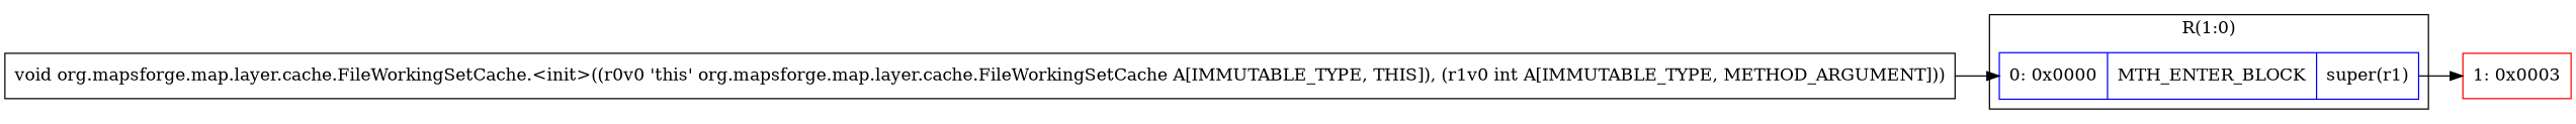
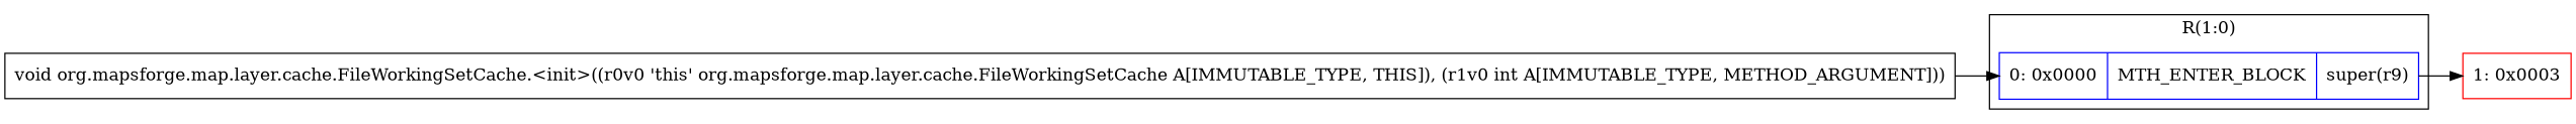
  digraph {
    rankdir=LR
    node [shape=record]
-   n1 [color=blue label="{0\:\ 0x0000|MTH_ENTER_BLOCK\l|super(r1)\l}"]
+   n1 [color=blue label="{0\:\ 0x0000|MTH_ENTER_BLOCK\l|super(r9)\l}"]
    n2 [color=red label="{1\:\ 0x0003}"]
    n3 [label="{void org.mapsforge.map.layer.cache.FileWorkingSetCache.\<init\>((r0v0 'this' org.mapsforge.map.layer.cache.FileWorkingSetCache A[IMMUTABLE_TYPE, THIS]), (r1v0 int A[IMMUTABLE_TYPE, METHOD_ARGUMENT])) }"]
    subgraph cluster_1 {
      label="R(1:0)"
      n1
    }
    n1 -> n2
    n3 -> n1
  }
